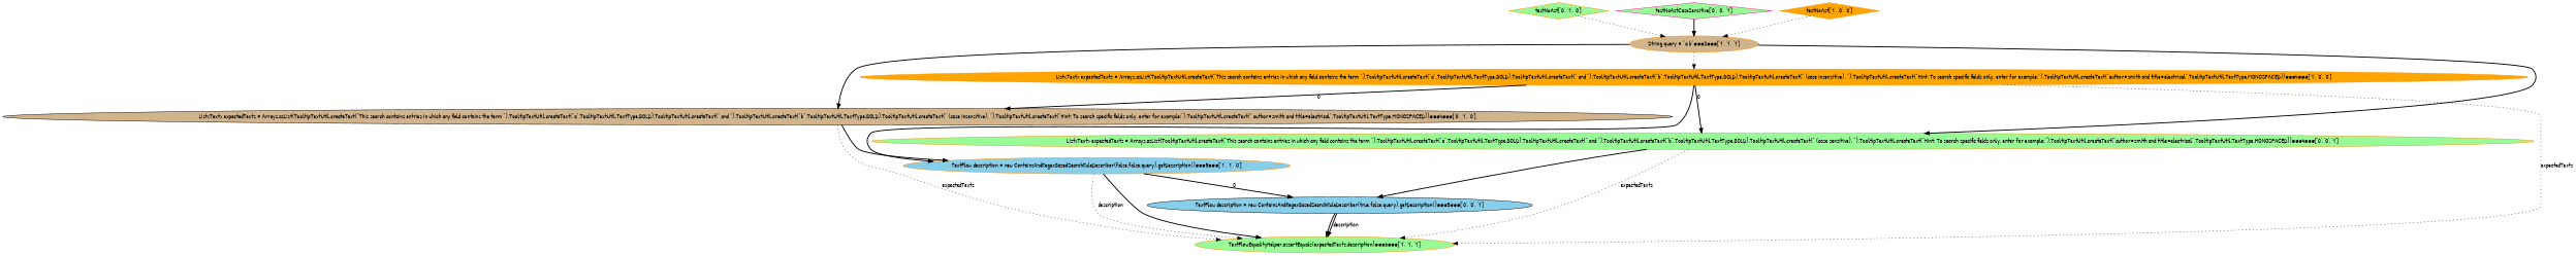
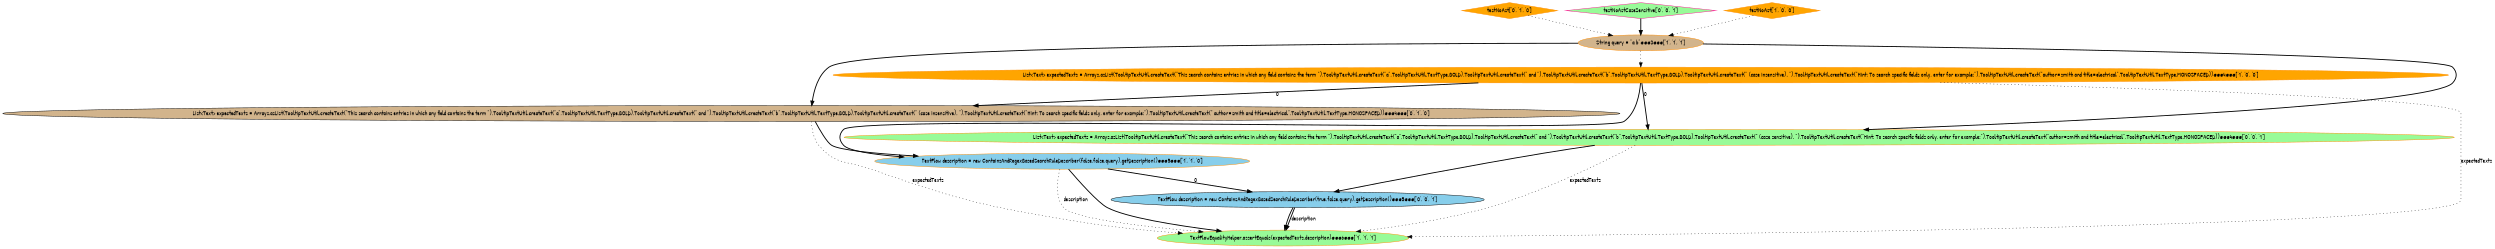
  digraph {
    fontname="Patrick Hand"
    node [fillcolor=palegreen shape=ellipse style=filled color=darkorange fontname="Patrick Hand"]
    edge [style=bold fontname="Patrick Hand"]
-   n1 [label="testNoAst['0', '1', '0']" shape=diamond]
+   n1 [fillcolor=orange label="testNoAst['0', '1', '0']" shape=diamond]
    n2 [fillcolor=tan label="String query = \"a b\"@@@3@@@['1', '1', '1']"]
    n3 [label="TextFlowEqualityHelper.assertEquals(expectedTexts,description)@@@6@@@['1', '1', '1']"]
    n4 [label="List<Text> expectedTexts = Arrays.asList(TooltipTextUtil.createText(\"This search contains entries in which any field contains the term \"),TooltipTextUtil.createText(\"a\",TooltipTextUtil.TextType.BOLD),TooltipTextUtil.createText(\" and \"),TooltipTextUtil.createText(\"b\",TooltipTextUtil.TextType.BOLD),TooltipTextUtil.createText(\" (case sensitive). \"),TooltipTextUtil.createText(\"Hint: To search specific fields only, enter for example:\"),TooltipTextUtil.createText(\"author=smith and title=electrical\",TooltipTextUtil.TextType.MONOSPACED))@@@4@@@['0', '0', '1']"]
    n5 [fillcolor=tan label="List<Text> expectedTexts = Arrays.asList(TooltipTextUtil.createText(\"This search contains entries in which any field contains the term \"),TooltipTextUtil.createText(\"a\",TooltipTextUtil.TextType.BOLD),TooltipTextUtil.createText(\" and \"),TooltipTextUtil.createText(\"b\",TooltipTextUtil.TextType.BOLD),TooltipTextUtil.createText(\" (case insensitive). \"),TooltipTextUtil.createText(\"Hint: To search specific fields only, enter for example:\"),TooltipTextUtil.createText(\" author=smith and title=electrical\",TooltipTextUtil.TextType.MONOSPACED))@@@4@@@['0', '1', '0']" color=black]
    n6 [fillcolor=orange label="List<Text> expectedTexts = Arrays.asList(TooltipTextUtil.createText(\"This search contains entries in which any field contains the term \"),TooltipTextUtil.createText(\"a\",TooltipTextUtil.TextType.BOLD),TooltipTextUtil.createText(\" and \"),TooltipTextUtil.createText(\"b\",TooltipTextUtil.TextType.BOLD),TooltipTextUtil.createText(\" (case insensitive). \"),TooltipTextUtil.createText(\"Hint: To search specific fields only, enter for example:\"),TooltipTextUtil.createText(\"author=smith and title=electrical\",TooltipTextUtil.TextType.MONOSPACED))@@@4@@@['1', '0', '0']"]
    n7 [label="testNoAstCaseSensitive['0', '0', '1']" shape=diamond color=deeppink]
    n8 [fillcolor=skyblue label="TextFlow description = new ContainsAndRegexBasedSearchRuleDescriber(false,false,query).getDescription()@@@5@@@['1', '1', '0']"]
    n9 [fillcolor=skyblue label="TextFlow description = new ContainsAndRegexBasedSearchRuleDescriber(true,false,query).getDescription()@@@5@@@['0', '0', '1']" color=black]
    n10 [fillcolor=orange label="testNoAst['1', '0', '0']" shape=diamond]
    n1 -> n2 [style=dotted]
    n2 -> n4
    n2 -> n5
    n2 -> n6 [style=dotted]
    n4 -> n3 [label=expectedTexts style=dotted]
    n4 -> n9
    n5 -> n3 [label=expectedTexts style=dotted]
    n5 -> n8
    n6 -> n3 [label=expectedTexts style=dotted]
    n6 -> n4 [label=0]
    n6 -> n5 [label=0]
    n6 -> n8
    n7 -> n2
    n8 -> n3
    n8 -> n3 [label=description style=dotted]
    n8 -> n9 [label=0]
    n9 -> n3 [label=description]
    n9 -> n3
    n10 -> n2 [style=dotted]
  }
